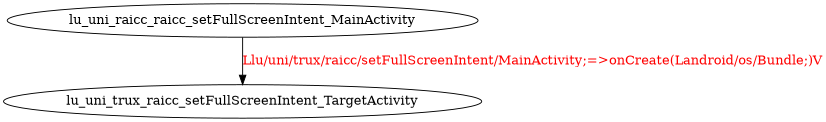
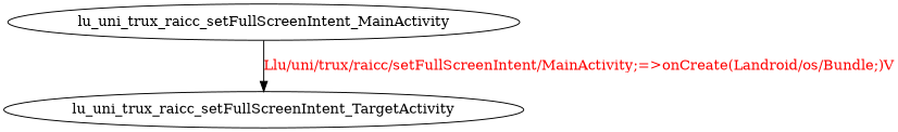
  digraph {
-   lu_uni_trux_raicc_setFullScreenIntent_MainActivity [label=lu_uni_raicc_raicc_setFullScreenIntent_MainActivity]
+   lu_uni_trux_raicc_setFullScreenIntent_MainActivity
    lu_uni_trux_raicc_setFullScreenIntent_TargetActivity
    lu_uni_trux_raicc_setFullScreenIntent_MainActivity -> lu_uni_trux_raicc_setFullScreenIntent_TargetActivity [fontcolor=red label="Llu/uni/trux/raicc/setFullScreenIntent/MainActivity;=>onCreate(Landroid/os/Bundle;)V"]
  }
